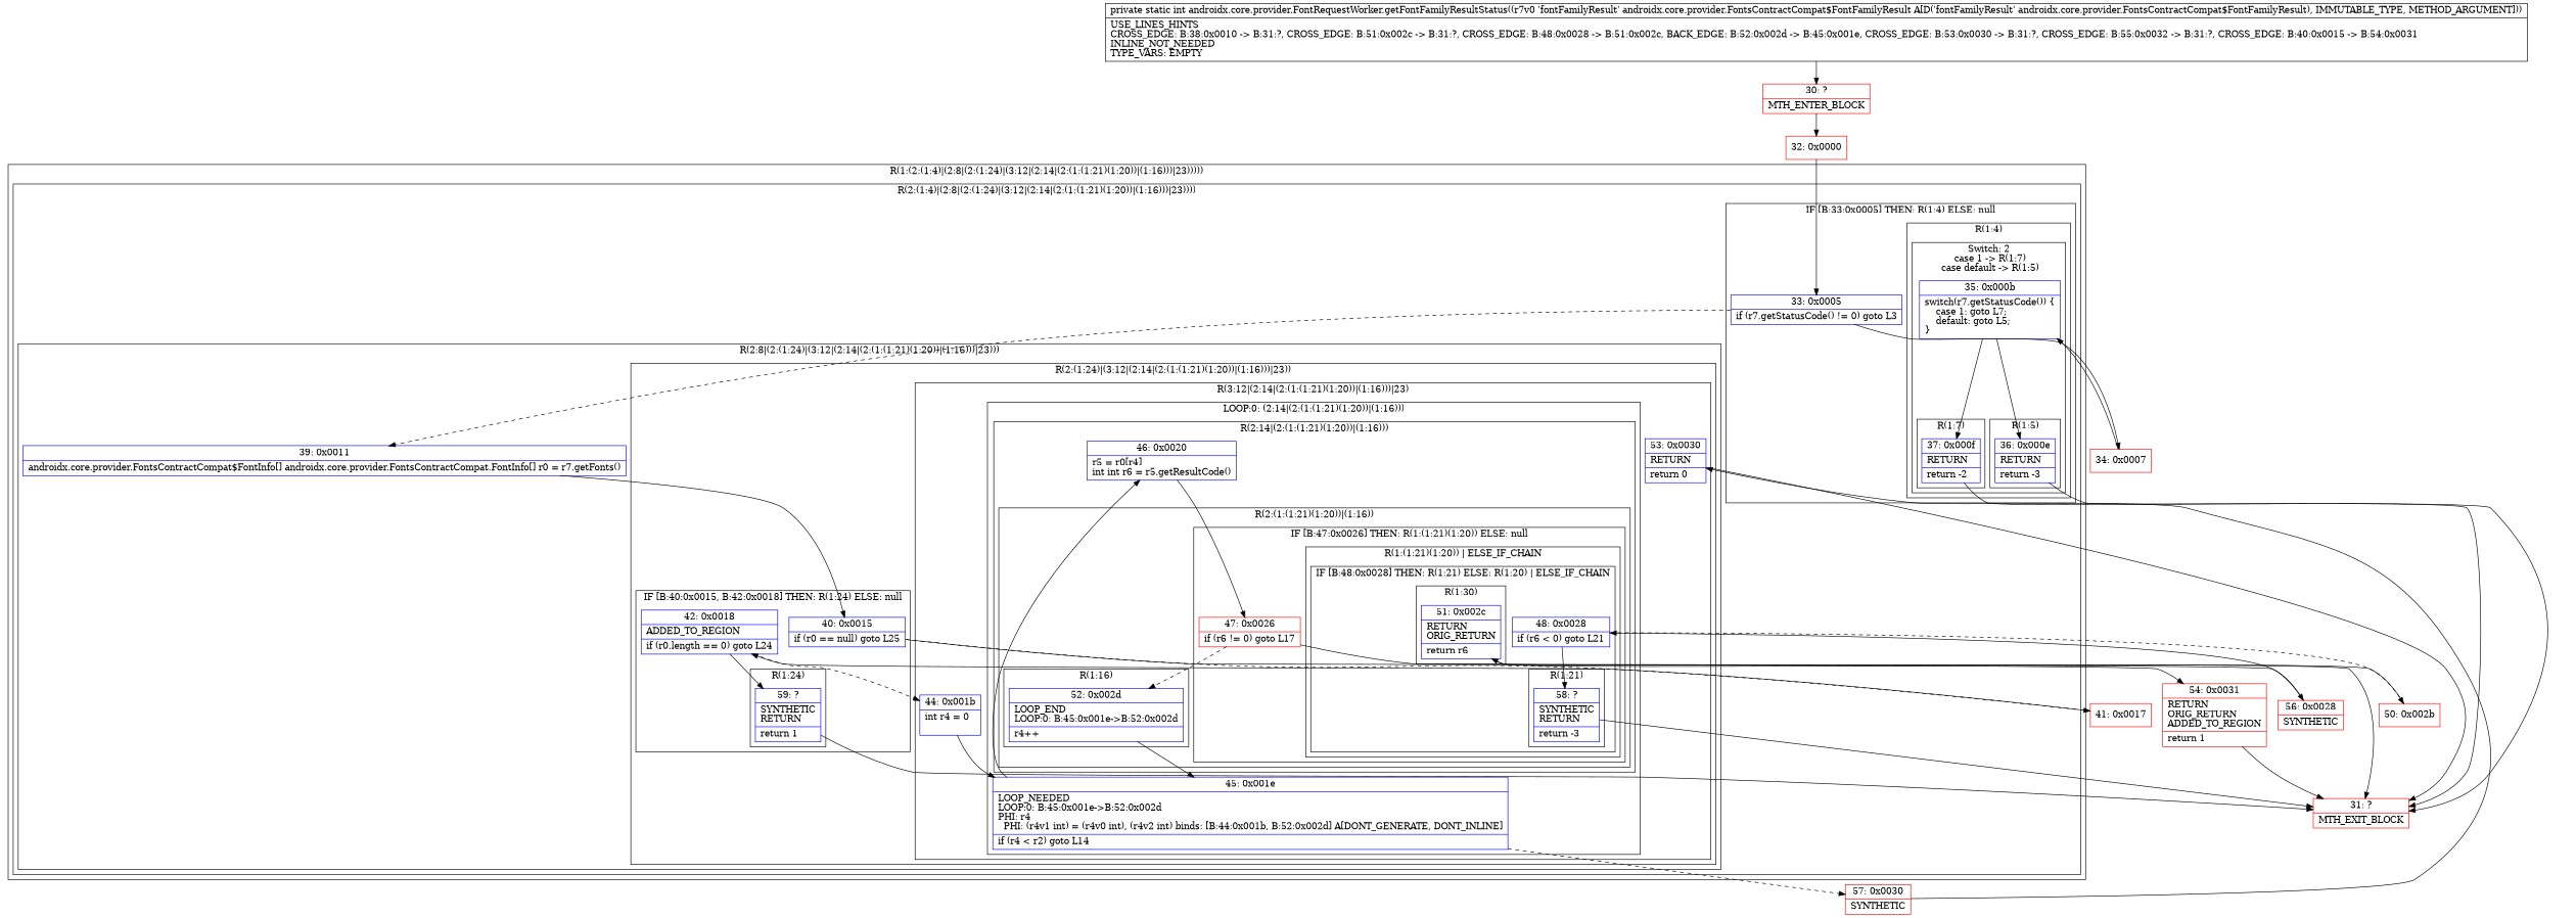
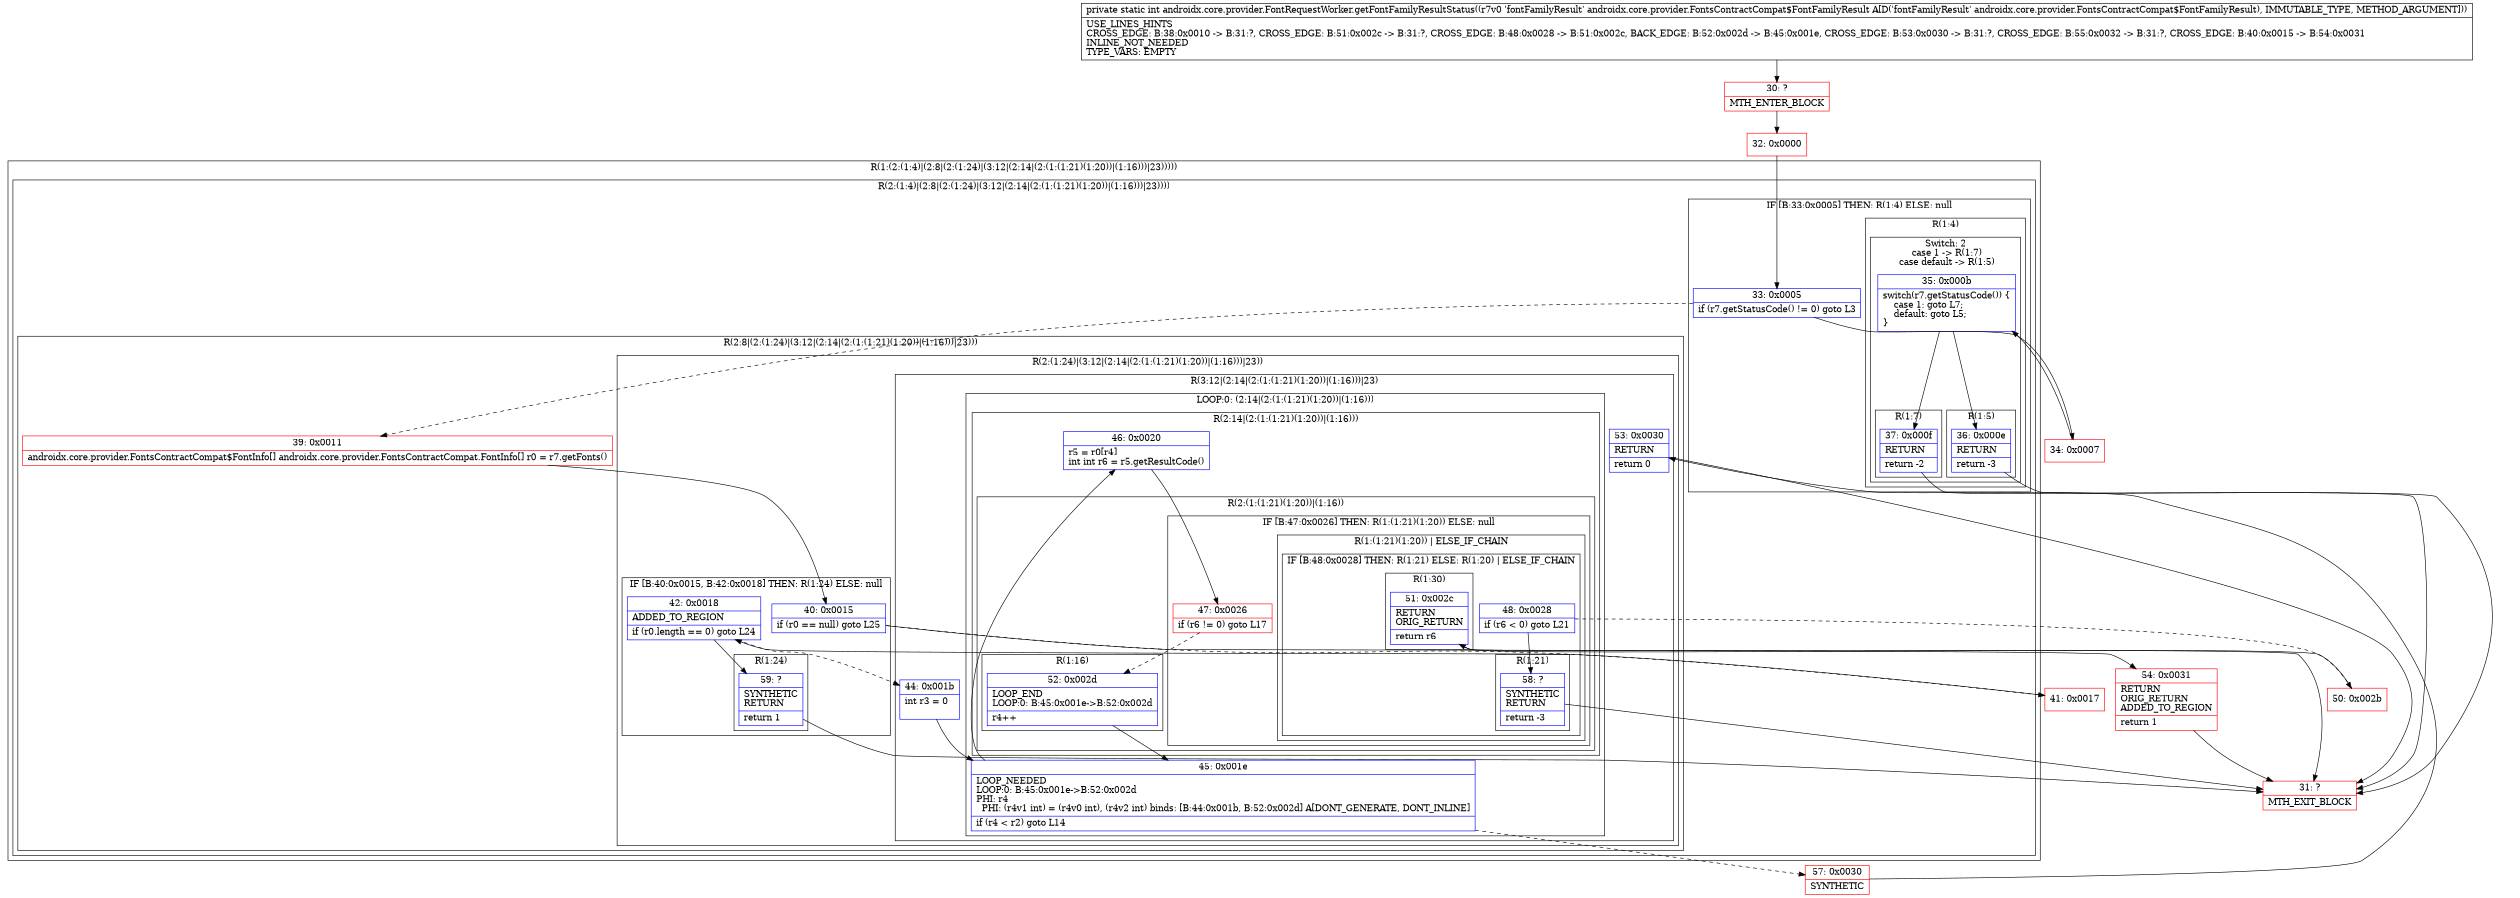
  digraph {
    node [color=blue shape=record]
    n1 [label="{37\:\ 0x000f|RETURN\l|return \-2\l}"]
    n2 [label="{36\:\ 0x000e|RETURN\l|return \-3\l}"]
    n3 [label="{35\:\ 0x000b|switch(r7.getStatusCode()) \{\l    case 1: goto L7;\l    default: goto L5;\l\}\l}"]
    n4 [label="{33\:\ 0x0005|if (r7.getStatusCode() != 0) goto L3\l}"]
    n5 [label="{59\:\ ?|SYNTHETIC\lRETURN\l|return 1\l}"]
    n6 [label="{40\:\ 0x0015|if (r0 == null) goto L25\l}"]
    n7 [label="{42\:\ 0x0018|ADDED_TO_REGION\l|if (r0.length == 0) goto L24\l}"]
    n8 [label="{58\:\ ?|SYNTHETIC\lRETURN\l|return \-3\l}"]
    n9 [label="{51\:\ 0x002c|RETURN\lORIG_RETURN\l|return r6\l}"]
    n10 [label="{48\:\ 0x0028|if (r6 \< 0) goto L21\l}"]
    n11 [color=red label="{47\:\ 0x0026|if (r6 != 0) goto L17\l}"]
    n12 [label="{52\:\ 0x002d|LOOP_END\lLOOP:0: B:45:0x001e\-\>B:52:0x002d\l|r4++\l}"]
    n13 [label="{46\:\ 0x0020|r5 = r0[r4]\lint int r6 = r5.getResultCode()\l}"]
    n14 [label="{45\:\ 0x001e|LOOP_NEEDED\lLOOP:0: B:45:0x001e\-\>B:52:0x002d\lPHI: r4 \l  PHI: (r4v1 int) = (r4v0 int), (r4v2 int) binds: [B:44:0x001b, B:52:0x002d] A[DONT_GENERATE, DONT_INLINE]\l|if (r4 \< r2) goto L14\l}"]
-   n15 [label="{44\:\ 0x001b|int r4 = 0\l\l}"]
+   n15 [label="{44\:\ 0x001b|int r3 = 0\l\l}"]
    n16 [label="{53\:\ 0x0030|RETURN\l|return 0\l}"]
-   n17 [label="{39\:\ 0x0011|androidx.core.provider.FontsContractCompat$FontInfo[] androidx.core.provider.FontsContractCompat.FontInfo[] r0 = r7.getFonts()\l}"]
+   n17 [color=red label="{39\:\ 0x0011|androidx.core.provider.FontsContractCompat$FontInfo[] androidx.core.provider.FontsContractCompat.FontInfo[] r0 = r7.getFonts()\l}"]
    n18 [color=red label="{31\:\ ?|MTH_EXIT_BLOCK\l}"]
    n19 [color=red label="{34\:\ 0x0007}"]
    n20 [color=red label="{41\:\ 0x0017}"]
    n21 [color=red label="{54\:\ 0x0031|RETURN\lORIG_RETURN\lADDED_TO_REGION\l|return 1\l}"]
    n22 [color=red label="{50\:\ 0x002b}"]
-   n23 [color=red label="{56\:\ 0x0028|SYNTHETIC\l}"]
    n24 [color=red label="{57\:\ 0x0030|SYNTHETIC\l}"]
    n25 [color=red label="{30\:\ ?|MTH_ENTER_BLOCK\l}"]
    n26 [color=red label="{32\:\ 0x0000}"]
    n27 [label="{private static int androidx.core.provider.FontRequestWorker.getFontFamilyResultStatus((r7v0 'fontFamilyResult' androidx.core.provider.FontsContractCompat$FontFamilyResult A[D('fontFamilyResult' androidx.core.provider.FontsContractCompat$FontFamilyResult), IMMUTABLE_TYPE, METHOD_ARGUMENT]))  | USE_LINES_HINTS\lCROSS_EDGE: B:38:0x0010 \-\> B:31:?, CROSS_EDGE: B:51:0x002c \-\> B:31:?, CROSS_EDGE: B:48:0x0028 \-\> B:51:0x002c, BACK_EDGE: B:52:0x002d \-\> B:45:0x001e, CROSS_EDGE: B:53:0x0030 \-\> B:31:?, CROSS_EDGE: B:55:0x0032 \-\> B:31:?, CROSS_EDGE: B:40:0x0015 \-\> B:54:0x0031\lINLINE_NOT_NEEDED\lTYPE_VARS: EMPTY\l}" color=""]
    subgraph cluster_1 {
      label="R(1:(2:(1:4)|(2:8|(2:(1:24)|(3:12|(2:14|(2:(1:(1:21)(1:20))|(1:16)))|23)))))"
      subgraph cluster_2 {
        label="R(2:(1:4)|(2:8|(2:(1:24)|(3:12|(2:14|(2:(1:(1:21)(1:20))|(1:16)))|23))))"
        subgraph cluster_3 {
          label="IF [B:33:0x0005] THEN: R(1:4) ELSE: null"
          n4
          subgraph cluster_4 {
            label="R(1:4)"
            subgraph cluster_5 {
              label="Switch: 2\n case 1 -> R(1:7)\n case default -> R(1:5)"
              n3
              subgraph cluster_6 {
                label="R(1:7)"
                n1
              }
              subgraph cluster_7 {
                label="R(1:5)"
                n2
              }
            }
          }
        }
        subgraph cluster_8 {
          label="R(2:8|(2:(1:24)|(3:12|(2:14|(2:(1:(1:21)(1:20))|(1:16)))|23)))"
          n17
          subgraph cluster_9 {
            label="R(2:(1:24)|(3:12|(2:14|(2:(1:(1:21)(1:20))|(1:16)))|23))"
            subgraph cluster_10 {
              label="IF [B:40:0x0015, B:42:0x0018] THEN: R(1:24) ELSE: null"
              n6
              n7
              subgraph cluster_11 {
                label="R(1:24)"
                n5
              }
            }
            subgraph cluster_12 {
              label="R(3:12|(2:14|(2:(1:(1:21)(1:20))|(1:16)))|23)"
              n15
              n16
              subgraph cluster_13 {
                label="LOOP:0: (2:14|(2:(1:(1:21)(1:20))|(1:16)))"
                n14
                subgraph cluster_14 {
                  label="R(2:14|(2:(1:(1:21)(1:20))|(1:16)))"
                  n13
                  subgraph cluster_15 {
                    label="R(2:(1:(1:21)(1:20))|(1:16))"
                    subgraph cluster_16 {
                      label="IF [B:47:0x0026] THEN: R(1:(1:21)(1:20)) ELSE: null"
                      n11
                      subgraph cluster_17 {
                        label="R(1:(1:21)(1:20)) | ELSE_IF_CHAIN\l"
                        subgraph cluster_18 {
                          label="IF [B:48:0x0028] THEN: R(1:21) ELSE: R(1:20) | ELSE_IF_CHAIN\l"
                          n10
                          subgraph cluster_19 {
                            label="R(1:21)"
                            n8
                          }
                          subgraph cluster_20 {
                            label="R(1:30)"
                            n9
                          }
                        }
                      }
                    }
                    subgraph cluster_21 {
                      label="R(1:16)"
                      n12
                    }
                  }
                }
              }
            }
          }
        }
      }
    }
    n1 -> n18
    n2 -> n18
    n3 -> n1
    n3 -> n2
    n4 -> n17 [style=dashed]
    n4 -> n19
    n5 -> n18
    n6 -> n20 [style=dashed]
    n6 -> n21
    n7 -> n5
    n7 -> n15 [style=dashed]
    n8 -> n18
    n9 -> n18
    n10 -> n8
    n10 -> n22 [style=dashed]
    n11 -> n12 [style=dashed]
-   n11 -> n23
    n12 -> n14
    n13 -> n11
    n14 -> n13
    n14 -> n24 [style=dashed]
    n15 -> n14
    n16 -> n18
    n17 -> n6
    n19 -> n3
    n20 -> n7
    n21 -> n18
    n22 -> n9
-   n23 -> n10
    n24 -> n16
    n25 -> n26
    n26 -> n4
    n27 -> n25
  }
